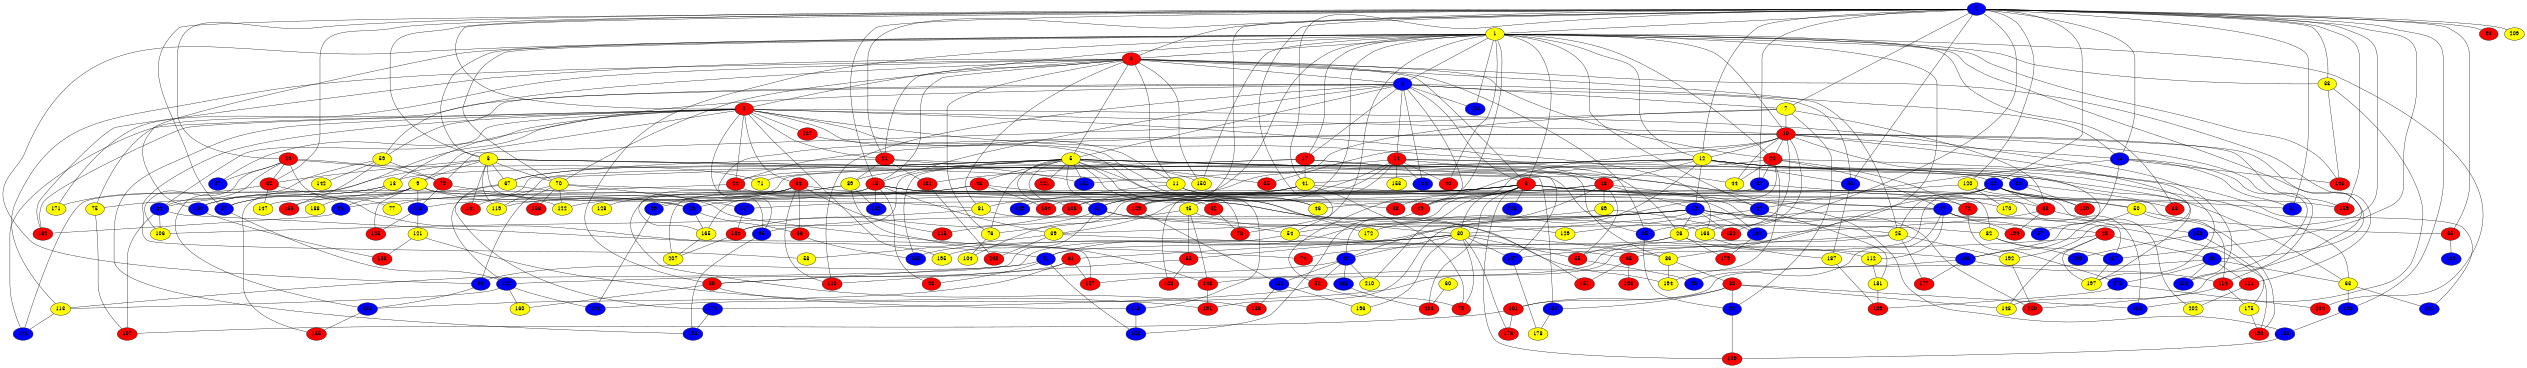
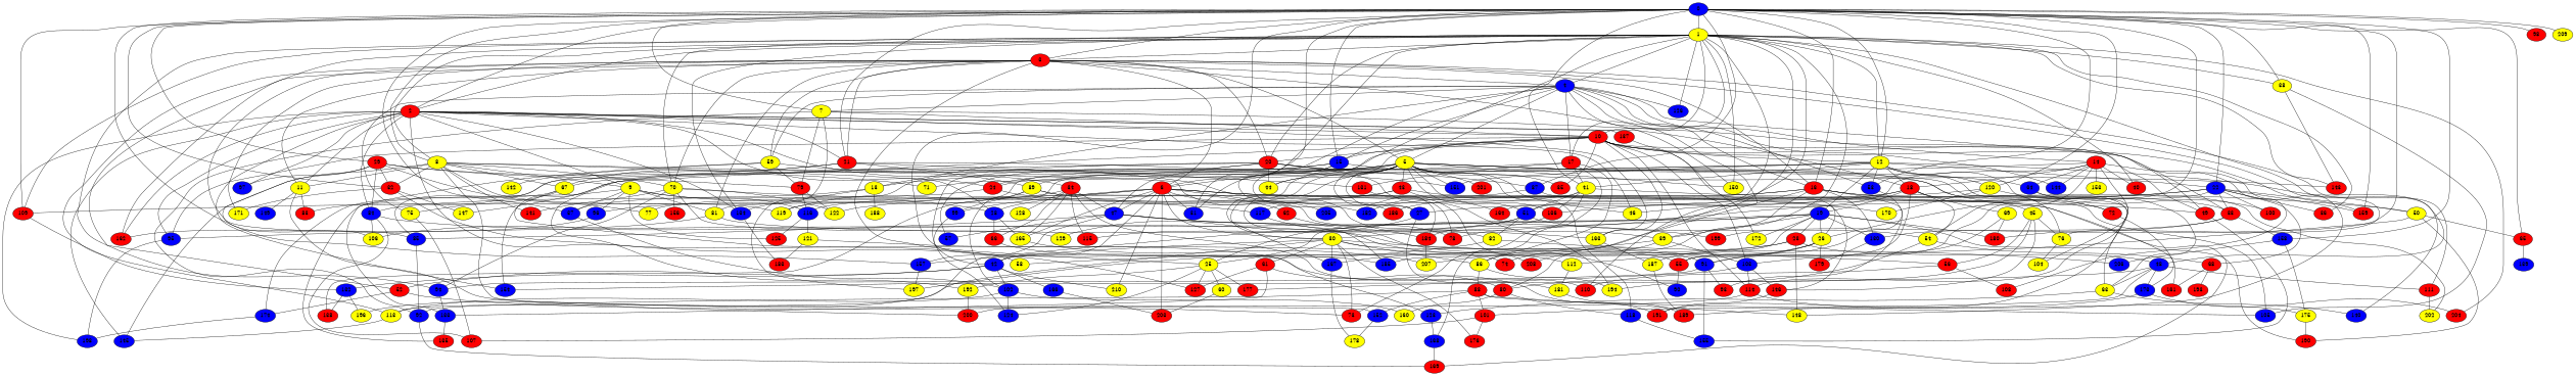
  graph {
    node [fillcolor=red style=filled]
    0 [fillcolor=blue]
    1 [fillcolor=yellow]
    2
    3
    7 [fillcolor=yellow]
    8 [fillcolor=yellow]
    12 [fillcolor=yellow]
    15 [fillcolor=blue]
    16
    21
    22 [fillcolor=blue]
    29
    31 [fillcolor=blue]
    32
    37 [fillcolor=blue]
    38 [fillcolor=yellow]
    41 [fillcolor=yellow]
    53 [fillcolor=blue]
    54 [fillcolor=yellow]
    65
    87 [fillcolor=blue]
    98
    109
    120 [fillcolor=yellow]
    123 [fillcolor=blue]
    157 [fillcolor=blue]
    158 [fillcolor=blue]
    159
    180
    209 [fillcolor=yellow]
    4 [fillcolor=blue]
    6
    10
    17
    20
    27 [fillcolor=blue]
    36
    40
    48 [fillcolor=blue]
    52
    70 [fillcolor=yellow]
    78
    80
    86 [fillcolor=yellow]
    94 [fillcolor=blue]
    126 [fillcolor=blue]
    134 [fillcolor=blue]
    143
    150 [fillcolor=yellow]
    164
    204
    9 [fillcolor=yellow]
    11 [fillcolor=yellow]
    18
    24
    34
    46 [fillcolor=yellow]
    58 [fillcolor=yellow]
    84 [fillcolor=blue]
    95 [fillcolor=blue]
    97 [fillcolor=blue]
    137
    145 [fillcolor=blue]
    154 [fillcolor=blue]
    162
    163 [fillcolor=yellow]
-   195 [fillcolor=yellow]
    198 [fillcolor=blue]
    5 [fillcolor=yellow]
    25 [fillcolor=yellow]
    59 [fillcolor=yellow]
    76 [fillcolor=yellow]
    81 [fillcolor=yellow]
    85 [fillcolor=blue]
    111
    113 [fillcolor=yellow]
    171 [fillcolor=yellow]
    33
    79
    92 [fillcolor=blue]
    67 [fillcolor=yellow]
    28 [fillcolor=blue]
    82 [fillcolor=yellow]
    119 [fillcolor=yellow]
    141
    152 [fillcolor=blue]
    63 [fillcolor=yellow]
    151 [fillcolor=blue]
    19 [fillcolor=blue]
    71 [fillcolor=yellow]
    140 [fillcolor=blue]
    147 [fillcolor=yellow]
    191
    57 [fillcolor=blue]
    39 [fillcolor=yellow]
    72
    93
    130 [fillcolor=blue]
    182 [fillcolor=blue]
    186
    207 [fillcolor=yellow]
    89 [fillcolor=yellow]
    131
    55
    50 [fillcolor=yellow]
    68
    100
    77 [fillcolor=yellow]
    106 [fillcolor=yellow]
    127
    102 [fillcolor=blue]
    105 [fillcolor=blue]
    51 [fillcolor=blue]
    136
    73
    187 [fillcolor=yellow]
    139 [fillcolor=blue]
    117 [fillcolor=blue]
    132 [fillcolor=blue]
    170 [fillcolor=yellow]
    202 [fillcolor=yellow]
    168 [fillcolor=blue]
    197 [fillcolor=yellow]
    206 [fillcolor=blue]
    175 [fillcolor=yellow]
    13 [fillcolor=yellow]
    14
    49
    75 [fillcolor=yellow]
    110
    144 [fillcolor=blue]
    30 [fillcolor=yellow]
    42 [fillcolor=blue]
    47 [fillcolor=blue]
    99 [fillcolor=blue]
    165 [fillcolor=yellow]
    169
    203
    205 [fillcolor=blue]
    210 [fillcolor=yellow]
    35
    44 [fillcolor=yellow]
    26 [fillcolor=yellow]
    103 [fillcolor=blue]
    114
    148 [fillcolor=yellow]
    192 [fillcolor=yellow]
    83
    194 [fillcolor=yellow]
    129 [fillcolor=yellow]
    181 [fillcolor=yellow]
    101
    173 [fillcolor=blue]
    174 [fillcolor=blue]
    122 [fillcolor=yellow]
    156
    118 [fillcolor=blue]
    160 [fillcolor=yellow]
    88
    133 [fillcolor=blue]
    183
    96 [fillcolor=blue]
    116 [fillcolor=blue]
    125
    135
    149 [fillcolor=blue]
    200
    45 [fillcolor=yellow]
    69 [fillcolor=yellow]
    62
    66
    115
    128 [fillcolor=yellow]
    91 [fillcolor=blue]
    107
    172 [fillcolor=yellow]
    43
    64 [fillcolor=blue]
    167 [fillcolor=blue]
    184
    185 [fillcolor=blue]
    201
    60 [fillcolor=yellow]
    124 [fillcolor=blue]
    177
    142 [fillcolor=yellow]
    104 [fillcolor=yellow]
    188 [fillcolor=yellow]
    108
    153 [fillcolor=yellow]
    155 [fillcolor=blue]
    56
    61
    176
    196 [fillcolor=yellow]
    161
    74
    146
    138
    178 [fillcolor=yellow]
    208
    166 [fillcolor=blue]
    112 [fillcolor=yellow]
    199
    90 [fillcolor=blue]
    121 [fillcolor=yellow]
    179
    23
    190
    193
    189
    0 -- 1
    0 -- 2
    0 -- 3
    0 -- 7
    0 -- 8
    0 -- 12
    0 -- 15
    0 -- 16
    0 -- 21
    0 -- 22
    0 -- 29
    0 -- 31
    0 -- 32
    0 -- 37
    0 -- 38
    0 -- 41
    0 -- 53
    0 -- 54
    0 -- 65
    0 -- 87
    0 -- 98
    0 -- 109
    0 -- 120
    0 -- 123
    0 -- 157
    0 -- 158
    0 -- 159
    0 -- 180
    0 -- 209
    1 -- 2
    1 -- 3
    1 -- 8
    1 -- 12
    1 -- 38
    1 -- 109
    1 -- 4
    1 -- 6
    1 -- 10
    1 -- 17
    1 -- 20
    1 -- 27
    1 -- 36
    1 -- 40
    1 -- 48
    1 -- 52
    1 -- 70
    1 -- 78
    1 -- 80
    1 -- 86
    1 -- 94
    1 -- 126
    1 -- 134
    1 -- 143
    1 -- 150
    1 -- 164
    1 -- 204
    2 -- 21
    2 -- 10
    2 -- 134
    2 -- 9
    2 -- 11
    2 -- 18
    2 -- 24
    2 -- 34
    2 -- 46
    2 -- 58
    2 -- 84
    2 -- 95
    2 -- 97
    2 -- 137
    2 -- 145
    2 -- 154
    2 -- 162
    2 -- 163
-   2 -- 195
    2 -- 198
    3 -- 16
    3 -- 21
    3 -- 4
    3 -- 6
    3 -- 20
    3 -- 70
    3 -- 150
    3 -- 11
    3 -- 162
    3 -- 5
    3 -- 25
    3 -- 59
    3 -- 76
    3 -- 81
    3 -- 85
    3 -- 111
    3 -- 113
    3 -- 171
    7 -- 10
    7 -- 81
    7 -- 33
    7 -- 79
    7 -- 92
    8 -- 32
    8 -- 70
    8 -- 9
    8 -- 11
    8 -- 145
    8 -- 67
    8 -- 28
    8 -- 82
    8 -- 119
    8 -- 141
    8 -- 152
    12 -- 22
    12 -- 41
    12 -- 53
-   12 -- 197
+   12 -- 120
    12 -- 18
    12 -- 63
    12 -- 151
    12 -- 19
    12 -- 71
    12 -- 140
    12 -- 147
    12 -- 191
    15 -- 31
    15 -- 27
    15 -- 143
    15 -- 154
    15 -- 57
    16 -- 33
    16 -- 39
    16 -- 72
    16 -- 93
    16 -- 130
    16 -- 182
    16 -- 186
    16 -- 207
    21 -- 85
    21 -- 67
    21 -- 151
    21 -- 89
    21 -- 131
    22 -- 159
    22 -- 36
    22 -- 46
    22 -- 25
    22 -- 33
    22 -- 55
    22 -- 50
    22 -- 68
    22 -- 100
    29 -- 32
    29 -- 84
    29 -- 97
    29 -- 79
    29 -- 71
    29 -- 77
    29 -- 106
    32 -- 171
    32 -- 147
    32 -- 127
    37 -- 102
    38 -- 143
    38 -- 105
    41 -- 50
    41 -- 77
    41 -- 51
    41 -- 136
    41 -- 73
    53 -- 187
    54 -- 80
    54 -- 68
    65 -- 139
    87 -- 105
    87 -- 117
    109 -- 132
    120 -- 136
    120 -- 170
    120 -- 202
    123 -- 168
    157 -- 197
    158 -- 206
    158 -- 175
    4 -- 7
    4 -- 15
    4 -- 16
    4 -- 53
    4 -- 6
    4 -- 17
    4 -- 126
    4 -- 5
    4 -- 59
    4 -- 13
    4 -- 14
    4 -- 49
    4 -- 75
    4 -- 110
    4 -- 144
    6 -- 31
    6 -- 109
    6 -- 28
    6 -- 39
    6 -- 170
    6 -- 49
    6 -- 30
    6 -- 42
    6 -- 47
    6 -- 99
    6 -- 165
    6 -- 169
    6 -- 203
    6 -- 205
    6 -- 210
    10 -- 12
    10 -- 15
    10 -- 159
    10 -- 20
    10 -- 24
    10 -- 95
    10 -- 163
    10 -- 49
    10 -- 35
    10 -- 44
    10 -- 26
    10 -- 103
    10 -- 114
    10 -- 148
    10 -- 192
    17 -- 41
    17 -- 86
    17 -- 119
    17 -- 131
    17 -- 168
    20 -- 87
    20 -- 72
    20 -- 197
    20 -- 42
    20 -- 47
    20 -- 44
    20 -- 83
    20 -- 194
    27 -- 129
    27 -- 181
    48 -- 154
    48 -- 111
    48 -- 63
    48 -- 101
    48 -- 173
    52 -- 73
    52 -- 174
    70 -- 94
    70 -- 141
    70 -- 117
    70 -- 129
    70 -- 122
    70 -- 156
    80 -- 118
    80 -- 160
    86 -- 194
    86 -- 88
    94 -- 133
    134 -- 183
    9 -- 37
    9 -- 81
    9 -- 28
    9 -- 96
    9 -- 116
    9 -- 125
    9 -- 135
    11 -- 83
    11 -- 149
    11 -- 200
    18 -- 54
    18 -- 27
    18 -- 19
    18 -- 55
    18 -- 116
    18 -- 45
    18 -- 69
    24 -- 84
    24 -- 62
    34 -- 119
    34 -- 110
    34 -- 47
    34 -- 165
    34 -- 66
    34 -- 115
    34 -- 128
    84 -- 106
    84 -- 91
    84 -- 107
    95 -- 198
    137 -- 172
    163 -- 187
    5 -- 78
    5 -- 150
    5 -- 46
    5 -- 76
    5 -- 67
    5 -- 63
    5 -- 151
    5 -- 89
    5 -- 102
    5 -- 51
    5 -- 136
    5 -- 13
    5 -- 30
    5 -- 35
    5 -- 44
    5 -- 118
    5 -- 43
    5 -- 64
    5 -- 167
    5 -- 184
    5 -- 185
    5 -- 201
    25 -- 127
    25 -- 192
+   25 -- 60
    25 -- 124
    25 -- 177
    59 -- 79
    59 -- 186
    59 -- 133
    59 -- 142
    76 -- 104
    81 -- 163
    81 -- 106
    85 -- 92
    111 -- 202
    113 -- 145
    33 -- 158
    33 -- 130
    33 -- 199
    79 -- 122
    79 -- 116
    92 -- 169
    67 -- 75
    67 -- 174
    67 -- 74
    28 -- 165
    28 -- 66
    82 -- 157
    82 -- 206
    152 -- 178
    63 -- 123
    63 -- 140
    19 -- 180
    19 -- 95
    19 -- 25
    19 -- 39
    19 -- 130
    19 -- 30
    19 -- 26
    19 -- 172
    19 -- 185
    19 -- 23
    19 -- 190
    39 -- 58
    39 -- 103
    39 -- 208
    72 -- 173
    130 -- 179
    89 -- 182
    89 -- 99
    89 -- 146
    89 -- 138
    131 -- 208
    55 -- 90
    50 -- 65
    50 -- 103
    50 -- 190
    68 -- 161
    68 -- 193
    102 -- 113
    102 -- 160
    102 -- 124
    51 -- 54
    51 -- 113
    51 -- 82
    51 -- 115
    136 -- 184
    187 -- 189
    117 -- 184
    132 -- 196
    132 -- 138
    168 -- 169
    175 -- 190
    13 -- 37
    13 -- 134
    13 -- 188
    14 -- 40
    14 -- 18
    14 -- 24
    14 -- 51
    14 -- 144
    14 -- 26
    14 -- 64
    14 -- 104
    14 -- 108
    14 -- 153
    49 -- 155
    75 -- 107
    30 -- 86
-   30 -- 195
    30 -- 55
    30 -- 73
    30 -- 42
    30 -- 167
    30 -- 56
    30 -- 61
    30 -- 176
    30 -- 196
    42 -- 52
    42 -- 102
    42 -- 132
    42 -- 210
    42 -- 166
    47 -- 157
    47 -- 85
    47 -- 57
    47 -- 112
    47 -- 199
    47 -- 90
    99 -- 124
    165 -- 207
    26 -- 91
    26 -- 74
    26 -- 112
    26 -- 179
    103 -- 114
    103 -- 177
    103 -- 146
    114 -- 175
    114 -- 200
    192 -- 200
    181 -- 189
    101 -- 107
    101 -- 176
    173 -- 204
    173 -- 189
    174 -- 198
    118 -- 155
    88 -- 92
    88 -- 152
    88 -- 105
    88 -- 148
    88 -- 101
    133 -- 135
    96 -- 162
    116 -- 125
    116 -- 121
    45 -- 76
    45 -- 194
    45 -- 56
    45 -- 146
    69 -- 180
    69 -- 91
    62 -- 78
    66 -- 185
    91 -- 94
    91 -- 93
    91 -- 155
    43 -- 164
    43 -- 122
    43 -- 96
    43 -- 161
    64 -- 100
    64 -- 114
    167 -- 178
    184 -- 207
    60 -- 203
    56 -- 110
    56 -- 108
    61 -- 80
    61 -- 127
    61 -- 133
    146 -- 191
    166 -- 203
    112 -- 181
    121 -- 191
    121 -- 183
    23 -- 48
    23 -- 197
    23 -- 148
    23 -- 167
  }
